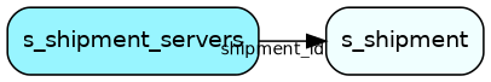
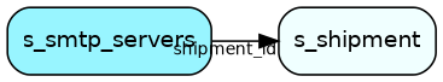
  digraph {
    rankdir=LR
    node [fontname=Helvetica fontsize=12 shape=box style="rounded, filled"]
-   s_smtp_servers [fillcolor=cadetblue1 label=s_shipment_servers]
+   s_smtp_servers [fillcolor=cadetblue1]
    s_shipment [fillcolor=azure1]
    s_smtp_servers -> s_shipment [fontname=Helvetica fontsize=9 headlabel=shipment_id]
  }
